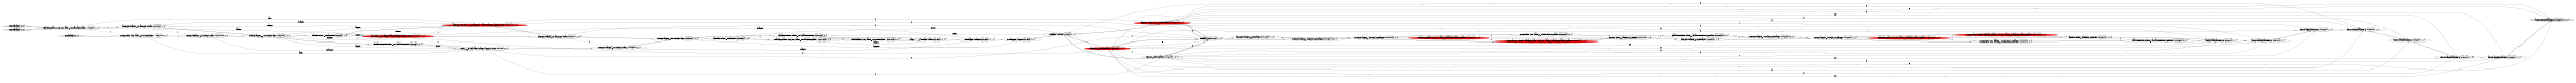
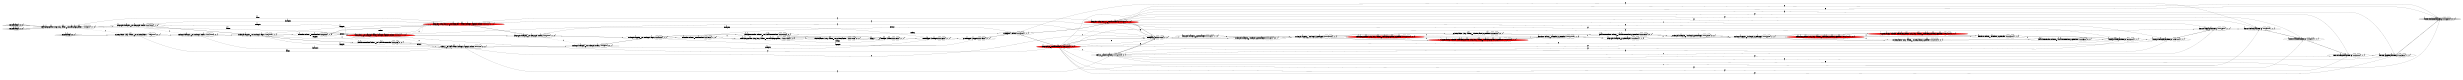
  digraph {
    rankdir=LR
    node [fillcolor=white shape=ellipse style=filled]
    edge [style=bold]
    n1 [fillcolor=lightgray label="assertTrue(rendererB.hasListener(p2))@@@33@@@['1', '1', '1']"]
    n2 [label="CategoryAxis domainAxis1 = new CategoryAxis(\"Domain 1\")@@@4@@@['1', '1', '0']"]
    n3 [fillcolor=red label="CategoryPlot<String,String> p1 = new CategoryPlot<>(dataset1,domainAxis1,rangeAxis1,renderer1)@@@7@@@['0', '1', '0']"]
    n4 [label="NumberAxis domainAxis1 = new NumberAxis(\"Domain 1\")@@@4@@@['0', '0', '1']"]
    n5 [fillcolor=red label="CategoryPlot p1 = new CategoryPlot(dataset1,domainAxis1,rangeAxis1,renderer1)@@@7@@@['1', '0', '0']"]
    n6 [label="NumberAxis rangeAxis1 = new NumberAxis(\"Range 1\")@@@5@@@['1', '1', '1']"]
    n7 [fillcolor=red label="CategoryPlot<String,String> p2 = TestUtils.serialised(p1)@@@16@@@['0', '1', '0']"]
    n8 [label="CategoryAxis domainAxis2 = new CategoryAxis(\"Domain 2\")@@@8@@@['1', '1', '0']"]
    n9 [label="assertEquals(p1,p2)@@@17@@@['1', '1', '1']"]
    n10 [label="XYPlot p1 = new XYPlot(dataset1,domainAxis1,rangeAxis1,renderer1)@@@7@@@['0', '0', '1']"]
    n11 [fillcolor=red label="CategoryPlot p2 = TestUtils.serialised(p1)@@@16@@@['1', '0', '0']"]
    n12 [label="BarRenderer renderer1 = new BarRenderer()@@@6@@@['1', '1', '0']"]
    n13 [label="StandardXYItemRenderer renderer1 = new StandardXYItemRenderer()@@@6@@@['0', '0', '1']"]
    n14 [fillcolor=red label="@SuppressWarnings(\"unchecked\") DefaultCategoryDataset<String,String> datasetA = (DefaultCategoryDataset)p2.getDataset(0)@@@20@@@['0', '1', '0']"]
    n15 [label="BarRenderer rendererA = (BarRenderer)p2.getRenderer(0)@@@21@@@['1', '1', '0']"]
    n16 [label="StandardXYItemRenderer rendererA = (StandardXYItemRenderer)p2.getRenderer(0)@@@21@@@['0', '0', '1']"]
    n17 [label="CategoryAxis domainAxisB = p2.getDomainAxis(1)@@@22@@@['1', '1', '0']"]
    n18 [label="assertTrue(domainAxisA.hasListener(p2))@@@27@@@['1', '1', '1']"]
    n19 [label="assertTrue(rangeAxisA.hasListener(p2))@@@28@@@['1', '1', '1']"]
    n20 [label="assertTrue(rendererA.hasListener(p2))@@@29@@@['1', '1', '1']"]
    n21 [label="StandardXYItemRenderer renderer2 = new StandardXYItemRenderer()@@@10@@@['0', '0', '1']"]
    n22 [label="p1.setRenderer(1,renderer2)@@@15@@@['1', '1', '1']"]
    n23 [label="XYSeriesCollection<String> dataset2 = new XYSeriesCollection<>()@@@11@@@['0', '0', '1']"]
    n24 [label="XYPlot p2 = TestUtils.serialised(p1)@@@16@@@['0', '0', '1']"]
    n25 [label="p1.setDataset(1,dataset2)@@@12@@@['1', '1', '1']"]
    n26 [label="assertTrue(domainAxisB.hasListener(p2))@@@31@@@['1', '1', '1']"]
    n27 [label="assertTrue(rangeAxisB.hasListener(p2))@@@32@@@['1', '1', '1']"]
    n28 [label="NumberAxis domainAxisB = (NumberAxis)p2.getDomainAxis(1)@@@22@@@['0', '0', '1']"]
    n29 [label="NumberAxis rangeAxisB = (NumberAxis)p2.getRangeAxis(1)@@@23@@@['1', '1', '1']"]
    n30 [fillcolor=red label="DefaultCategoryDataset<String,String> datasetA = (DefaultCategoryDataset)p2.getDataset(0)@@@20@@@['1', '0', '0']"]
    n31 [label="XYSeriesCollection<String> datasetA = (XYSeriesCollection)p2.getDataset(0)@@@20@@@['0', '0', '1']"]
    n32 [label="NumberAxis domainAxis2 = new NumberAxis(\"Domain 2\")@@@8@@@['0', '0', '1']"]
    n33 [label="p1.setDomainAxis(1,domainAxis2)@@@13@@@['1', '1', '1']"]
    n34 [label="NumberAxis rangeAxis2 = new NumberAxis(\"Range 2\")@@@9@@@['1', '1', '1']"]
    n35 [label="p1.setRangeAxis(1,rangeAxis2)@@@14@@@['1', '1', '1']"]
    n36 [label="BarRenderer renderer2 = new BarRenderer()@@@10@@@['1', '1', '0']"]
    n37 [label="assertTrue(datasetB.hasListener(p2))@@@30@@@['1', '1', '1']"]
    n38 [label="assertTrue(datasetA.hasListener(p2))@@@26@@@['1', '1', '1']"]
    n39 [label="NumberAxis domainAxisA = (NumberAxis)p2.getDomainAxis(0)@@@18@@@['0', '0', '1']"]
    n40 [label="CategoryAxis domainAxisA = p2.getDomainAxis(0)@@@18@@@['1', '1', '0']"]
    n41 [fillcolor=red label="@SuppressWarnings(\"unchecked\") DefaultCategoryDataset<String,String> datasetB = (DefaultCategoryDataset)p2.getDataset(1)@@@24@@@['0', '1', '0']"]
    n42 [label="BarRenderer rendererB = (BarRenderer)p2.getRenderer(1)@@@25@@@['1', '1', '0']"]
    n43 [label="StandardXYItemRenderer rendererB = (StandardXYItemRenderer)p2.getRenderer(1)@@@25@@@['0', '0', '1']"]
    n44 [label="XYSeriesCollection<String> dataset1 = new XYSeriesCollection<>()@@@3@@@['0', '0', '1']"]
    n45 [label="DefaultCategoryDataset<String,String> dataset2 = new DefaultCategoryDataset<>()@@@11@@@['1', '1', '0']"]
    n46 [fillcolor=red label="DefaultCategoryDataset<String,String> datasetB = (DefaultCategoryDataset)p2.getDataset(1)@@@24@@@['1', '0', '0']"]
    n47 [label="XYSeriesCollection<String> datasetB = (XYSeriesCollection)p2.getDataset(1)@@@24@@@['0', '0', '1']"]
    n48 [label="NumberAxis rangeAxisA = (NumberAxis)p2.getRangeAxis(0)@@@19@@@['1', '1', '1']"]
    n49 [fillcolor=lightgray label="testSerialization5['1', '0', '0']" shape=diamond]
    n50 [label="DefaultCategoryDataset<String,String> dataset1 = new DefaultCategoryDataset<>()@@@3@@@['1', '1', '0']"]
    n51 [fillcolor=lightgray label="testSerialization5['0', '1', '0']" shape=diamond]
    n52 [fillcolor=lightgray label="testSerialization5['0', '0', '1']" shape=diamond]
    n2 -> n3 [label=domainAxis1 style=solid]
    n2 -> n4 [label=0 style=dashed]
    n2 -> n5 [label=domainAxis1 style=solid]
    n2 -> n6
    n3 -> n7 [label=p1 style=solid]
    n3 -> n8
    n3 -> n9 [label=p1 style=solid]
    n4 -> n6
    n4 -> n10 [label=domainAxis1 style=solid]
    n5 -> n3 [label=0 style=dashed]
    n5 -> n8
    n5 -> n9 [label=p1 style=solid]
    n5 -> n10 [label=0 style=dashed]
    n5 -> n11 [label=p1 style=solid]
    n6 -> n3 [label=rangeAxis1 style=solid]
    n6 -> n5 [label=rangeAxis1 style=solid]
    n6 -> n10 [label=rangeAxis1 style=solid]
    n6 -> n12
    n6 -> n13
    n7 -> n1 [label=p2 style=solid]
    n7 -> n9 [label=p2 style=solid]
    n7 -> n9
    n7 -> n18 [label=p2 style=solid]
    n7 -> n19 [label=p2 style=solid]
    n7 -> n20 [label=p2 style=solid]
    n7 -> n26 [label=p2 style=solid]
    n7 -> n27 [label=p2 style=solid]
    n7 -> n37 [label=p2 style=solid]
    n7 -> n38 [label=p2 style=solid]
    n8 -> n32 [label=0 style=dashed]
    n8 -> n33 [label=domainAxis2 style=solid]
    n8 -> n34
    n9 -> n39
    n9 -> n40
    n10 -> n9 [label=p1 style=solid]
    n10 -> n24 [label=p1 style=solid]
    n10 -> n32
    n11 -> n1 [label=p2 style=solid]
    n11 -> n7 [label=0 style=dashed]
    n11 -> n9 [label=p2 style=solid]
    n11 -> n9
    n11 -> n18 [label=p2 style=solid]
    n11 -> n19 [label=p2 style=solid]
    n11 -> n20 [label=p2 style=solid]
    n11 -> n24 [label=0 style=dashed]
    n11 -> n26 [label=p2 style=solid]
    n11 -> n27 [label=p2 style=solid]
    n11 -> n37 [label=p2 style=solid]
    n11 -> n38 [label=p2 style=solid]
    n12 -> n3
    n12 -> n3 [label=renderer1 style=solid]
    n12 -> n5 [label=renderer1 style=solid]
    n12 -> n5
    n12 -> n13 [label=0 style=dashed]
    n13 -> n10
    n13 -> n10 [label=renderer1 style=solid]
    n14 -> n15
    n15 -> n16 [label=0 style=dashed]
    n15 -> n17
    n16 -> n28
    n17 -> n28 [label=0 style=dashed]
    n17 -> n29
    n18 -> n19
    n19 -> n20
    n20 -> n37
    n21 -> n22 [label=renderer2 style=solid]
    n21 -> n23
    n22 -> n7
    n22 -> n11
    n22 -> n20 [label=p2 style=solid]
-   n22 -> n24
    n23 -> n25 [label=dataset2 style=solid]
    n23 -> n25
    n24 -> n1 [label=p2 style=solid]
    n24 -> n9 [label=p2 style=solid]
    n24 -> n9
    n24 -> n18 [label=p2 style=solid]
    n24 -> n19 [label=p2 style=solid]
    n24 -> n26 [label=p2 style=solid]
    n24 -> n27 [label=p2 style=solid]
    n24 -> n38 [label=p2 style=solid]
    n25 -> n33
    n26 -> n27
    n27 -> n1
    n28 -> n29
    n29 -> n41
    n29 -> n46
    n29 -> n47
    n30 -> n14 [label=0 style=dashed]
    n30 -> n15
    n30 -> n31 [label=0 style=dashed]
    n31 -> n16
    n32 -> n33 [label=domainAxis2 style=solid]
    n32 -> n34
    n33 -> n35
    n34 -> n21
    n34 -> n35 [label=rangeAxis2 style=solid]
    n34 -> n36
    n35 -> n22
    n36 -> n21 [label=0 style=dashed]
    n36 -> n22 [label=renderer2 style=solid]
    n36 -> n45
    n37 -> n26
    n38 -> n18
    n39 -> n48
    n40 -> n39 [label=0 style=dashed]
    n40 -> n48
    n41 -> n42
    n42 -> n38
    n42 -> n43 [label=0 style=dashed]
    n43 -> n38
    n44 -> n4
    n44 -> n10 [label=dataset1 style=solid]
    n45 -> n23 [label=0 style=dashed]
    n45 -> n25
    n45 -> n25 [label=dataset2 style=solid]
    n46 -> n41 [label=0 style=dashed]
    n46 -> n42
    n46 -> n47 [label=0 style=dashed]
    n47 -> n43
    n48 -> n14
    n48 -> n30
    n48 -> n31
    n49 -> n50
    n50 -> n2
    n50 -> n3 [label=dataset1 style=solid]
    n50 -> n5 [label=dataset1 style=solid]
    n50 -> n44 [label=0 style=dashed]
    n51 -> n50
    n52 -> n44
  }
